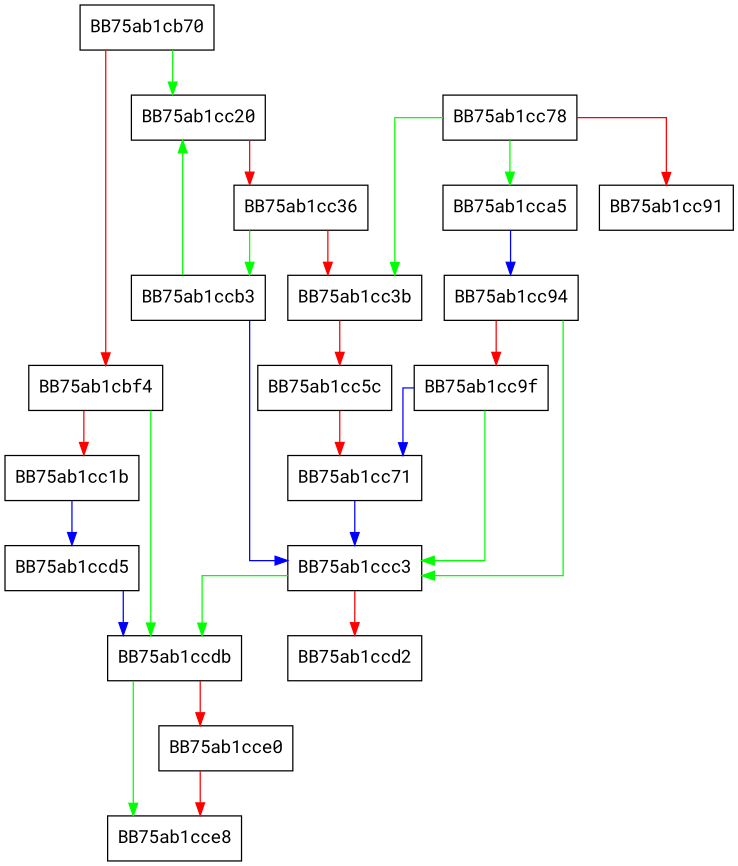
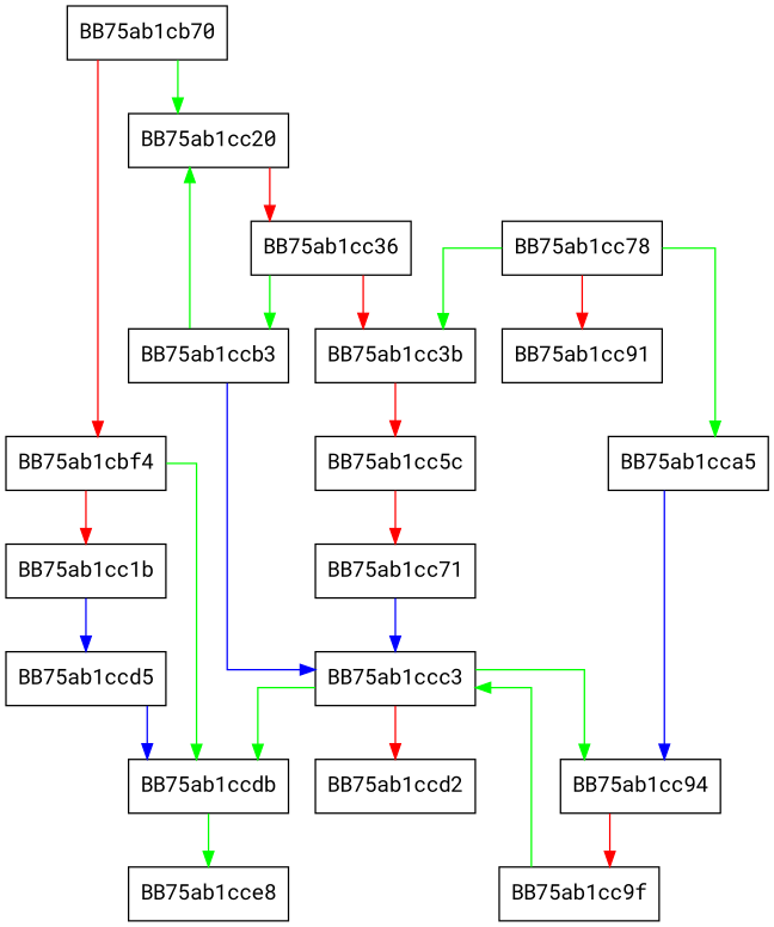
  digraph {
    fontname="Roboto Mono"
    splines=ortho
    node [fontname="Roboto Mono" shape=box]
    edge [color=red fontname="Roboto Mono"]
    BB75ab1cb70
    BB75ab1cc20
    BB75ab1cbf4
    BB75ab1cc36
    BB75ab1ccdb
    BB75ab1cc1b
    BB75ab1ccb3
    BB75ab1ccc3
    BB75ab1cc3b
    BB75ab1cce8
-   BB75ab1cce0
    BB75ab1ccd5
    BB75ab1ccd2
    BB75ab1cc5c
    BB75ab1cc78
    BB75ab1cca5
    BB75ab1cc91
    BB75ab1cc71
    BB75ab1cc94
    BB75ab1cc9f
    BB75ab1cb70 -> BB75ab1cc20 [color=green]
    BB75ab1cb70 -> BB75ab1cbf4
    BB75ab1cc20 -> BB75ab1cc36
    BB75ab1cbf4 -> BB75ab1ccdb [color=green]
    BB75ab1cbf4 -> BB75ab1cc1b
    BB75ab1cc36 -> BB75ab1ccb3 [color=green]
    BB75ab1cc36 -> BB75ab1cc3b
    BB75ab1ccdb -> BB75ab1cce8 [color=green]
-   BB75ab1ccdb -> BB75ab1cce0
    BB75ab1cc1b -> BB75ab1ccd5 [color=blue]
    BB75ab1ccb3 -> BB75ab1cc20 [color=green]
    BB75ab1ccb3 -> BB75ab1ccc3 [color=blue]
    BB75ab1ccc3 -> BB75ab1ccdb [color=green]
    BB75ab1ccc3 -> BB75ab1ccd2
    BB75ab1cc3b -> BB75ab1cc5c
-   BB75ab1cce0 -> BB75ab1cce8
    BB75ab1ccd5 -> BB75ab1ccdb [color=blue]
    BB75ab1cc5c -> BB75ab1cc71
    BB75ab1cc78 -> BB75ab1cc3b [color=green]
    BB75ab1cc78 -> BB75ab1cca5 [color=green]
    BB75ab1cc78 -> BB75ab1cc91
    BB75ab1cca5 -> BB75ab1cc94 [color=blue]
    BB75ab1cc71 -> BB75ab1ccc3 [color=blue]
-   BB75ab1cc94 -> BB75ab1ccc3 [color=green]
+   BB75ab1ccc3 -> BB75ab1cc94 [color=green]
    BB75ab1cc94 -> BB75ab1cc9f
    BB75ab1cc9f -> BB75ab1ccc3 [color=green]
-   BB75ab1cc9f -> BB75ab1cc71 [color=blue]
  }
